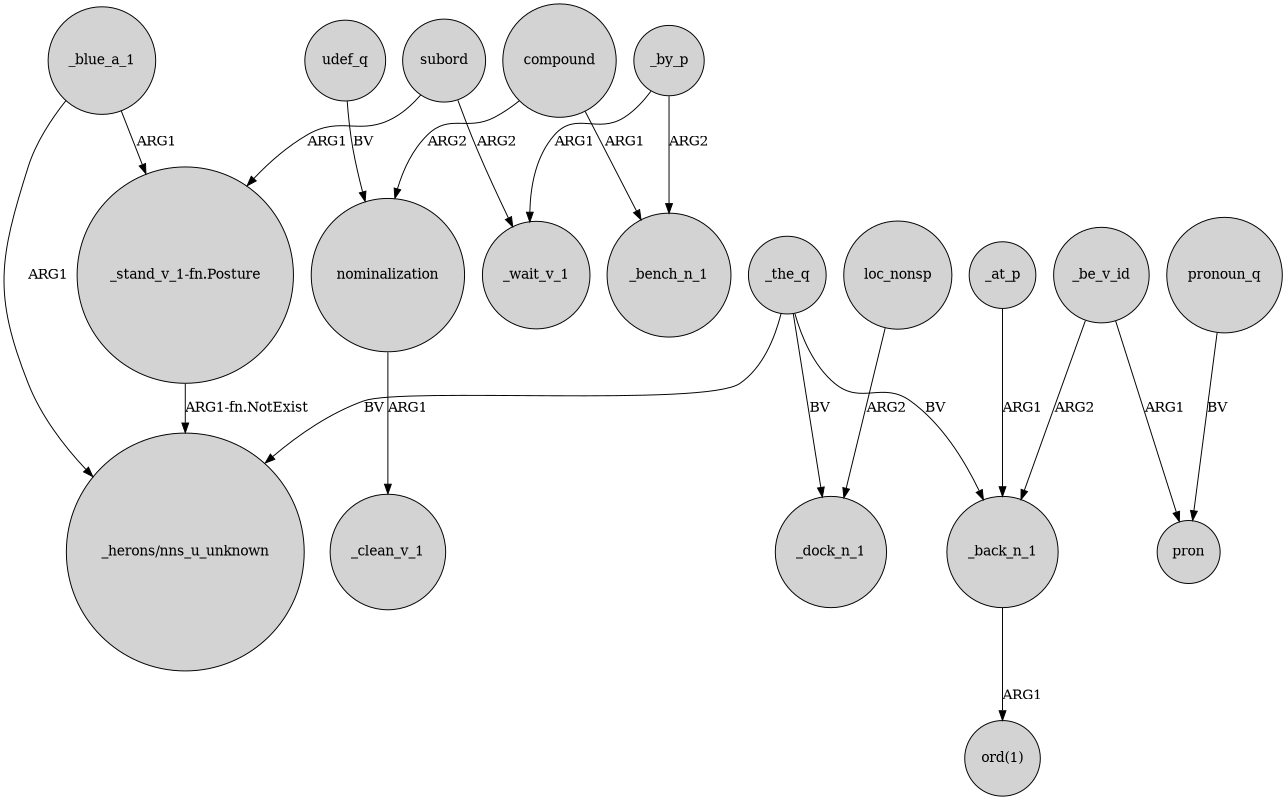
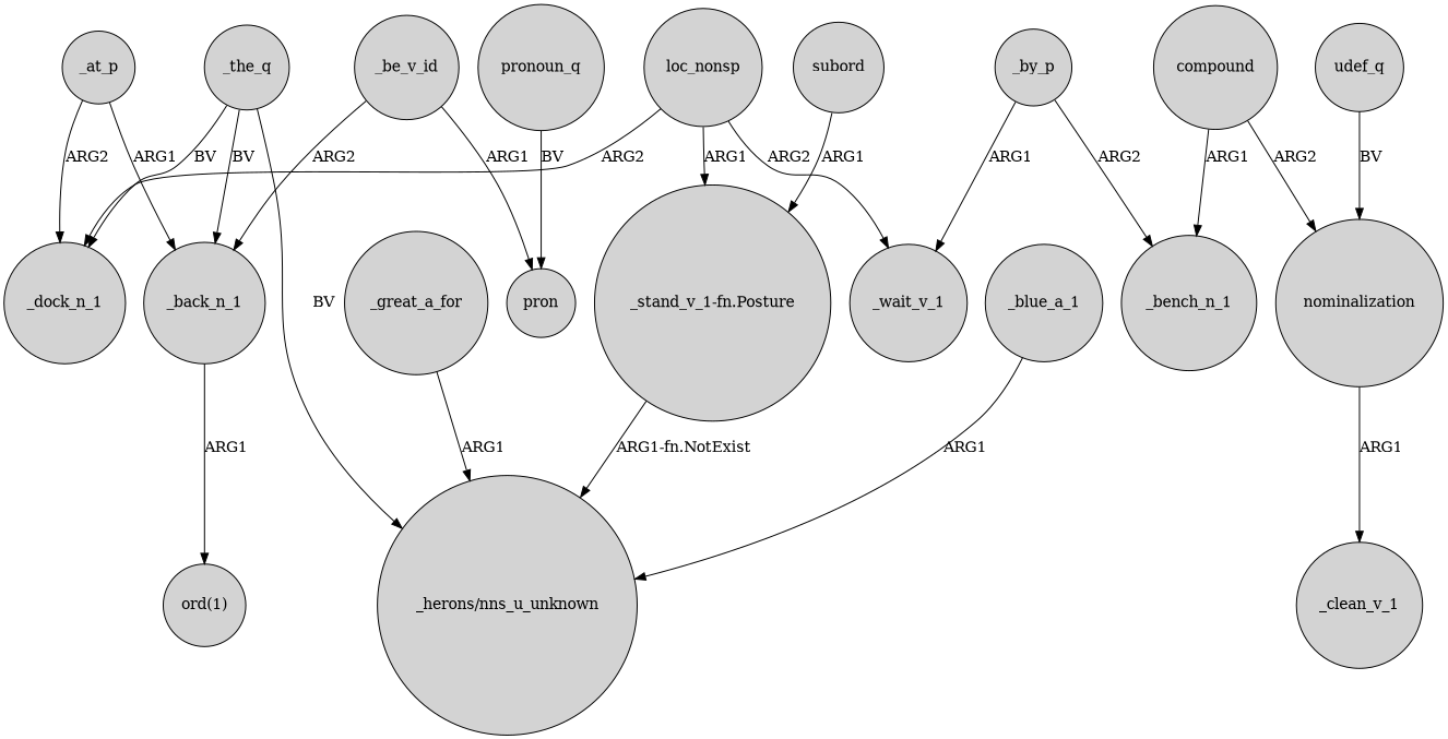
  digraph {
    node [shape=circle style=filled]
    _the_q
    "_herons/nns_u_unknown"
    _back_n_1
    _dock_n_1
    "ord(1)"
    subord
    _wait_v_1
    "_stand_v_1-fn.Posture"
+   _great_a_for
    _blue_a_1
    nominalization
    _clean_v_1
    _be_v_id
    pron
    compound
    _bench_n_1
    pronoun_q
    loc_nonsp
    _at_p
    _by_p
    udef_q
    _the_q -> "_herons/nns_u_unknown" [label=BV]
    _the_q -> _back_n_1 [label=BV]
    _the_q -> _dock_n_1 [label=BV]
    _back_n_1 -> "ord(1)" [label=ARG1]
-   subord -> _wait_v_1 [label=ARG2]
+   loc_nonsp -> _wait_v_1 [label=ARG2]
    subord -> "_stand_v_1-fn.Posture" [label=ARG1]
    "_stand_v_1-fn.Posture" -> "_herons/nns_u_unknown" [label="ARG1-fn.NotExist"]
+   _great_a_for -> "_herons/nns_u_unknown" [label=ARG1]
    _blue_a_1 -> "_herons/nns_u_unknown" [label=ARG1]
    nominalization -> _clean_v_1 [label=ARG1]
    _be_v_id -> _back_n_1 [label=ARG2]
    _be_v_id -> pron [label=ARG1]
    compound -> nominalization [label=ARG2]
    compound -> _bench_n_1 [label=ARG1]
    pronoun_q -> pron [label=BV]
    loc_nonsp -> _dock_n_1 [label=ARG2]
-   _blue_a_1 -> "_stand_v_1-fn.Posture" [label=ARG1]
+   loc_nonsp -> "_stand_v_1-fn.Posture" [label=ARG1]
    _at_p -> _back_n_1 [label=ARG1]
+   _at_p -> _dock_n_1 [label=ARG2]
    _by_p -> _wait_v_1 [label=ARG1]
    _by_p -> _bench_n_1 [label=ARG2]
    udef_q -> nominalization [label=BV]
  }
